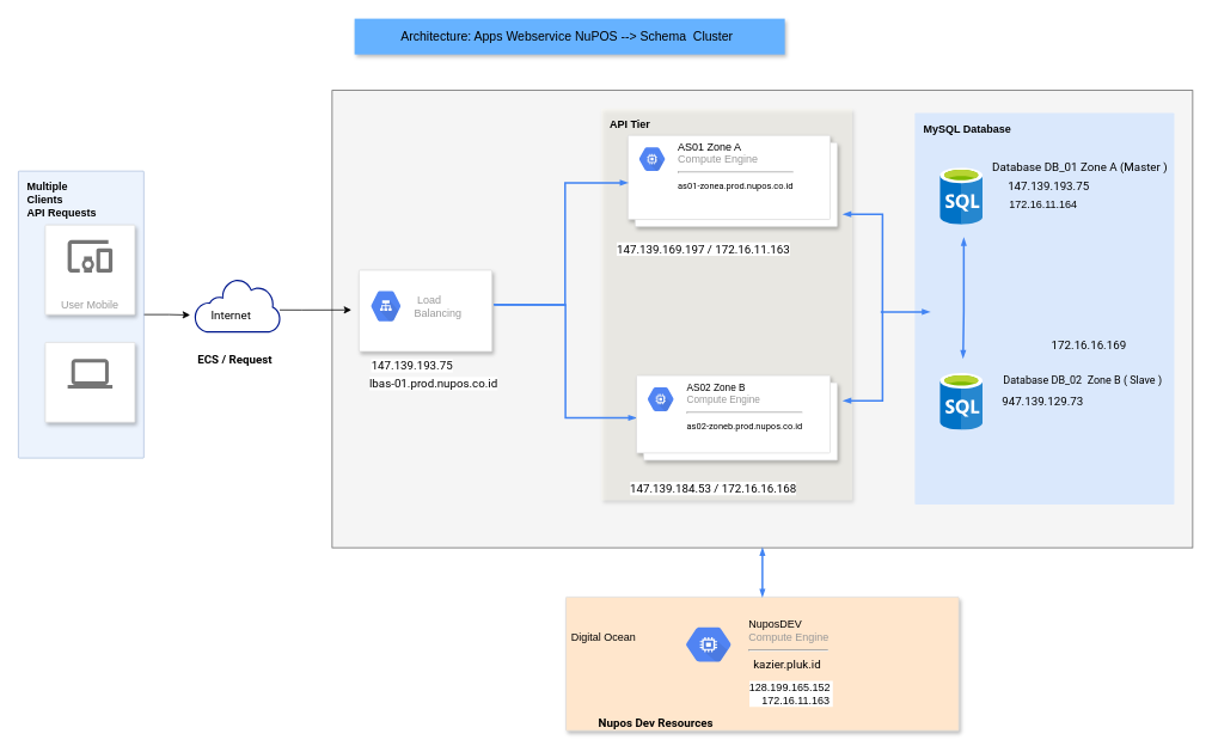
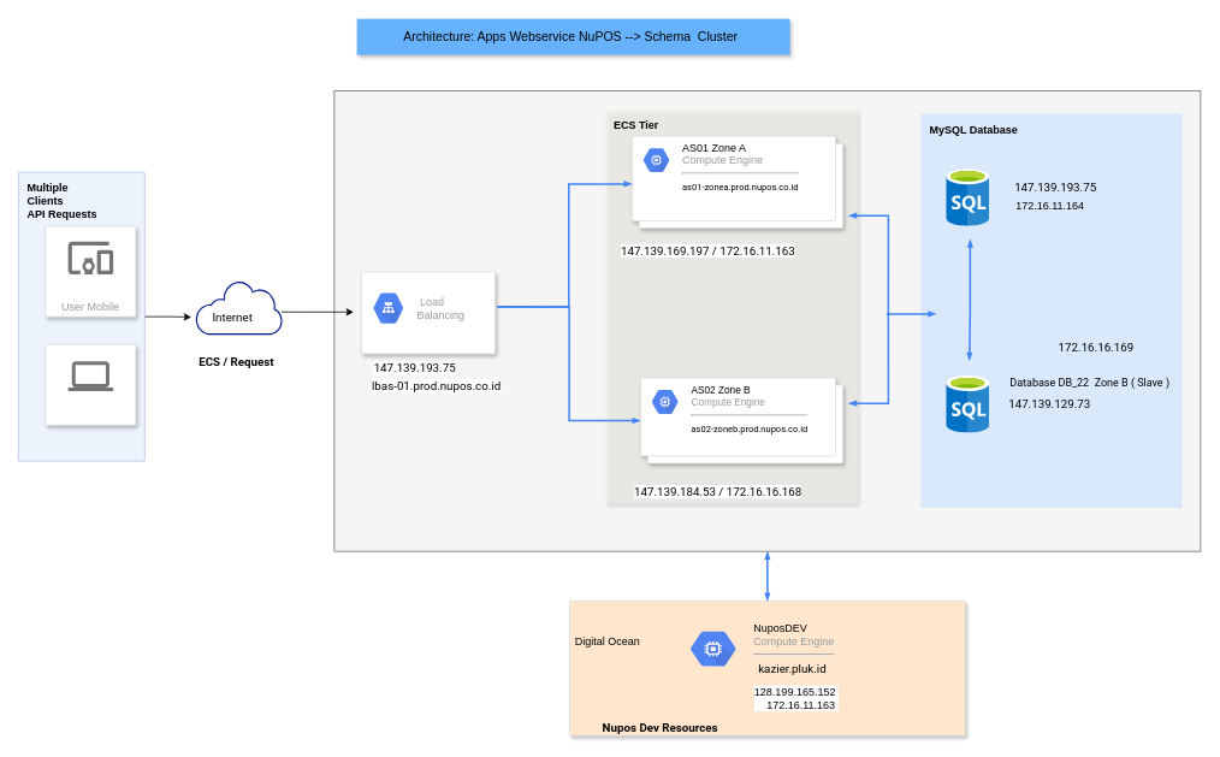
  <mxCell id="0" />
  <mxCell id="1" parent="0" />
  <mxCell id="2" style="edgeStyle=orthogonalEdgeStyle;rounded=0;orthogonalLoop=1;jettySize=auto;html=1;exitX=1;exitY=0.5;exitDx=0;exitDy=0;entryX=-0.045;entryY=0.675;entryDx=0;entryDy=0;entryPerimeter=0;fontSize=13;fontColor=#9E9E9E;" edge="1" parent="1" source="3" target="41"><mxGeometry relative="1" as="geometry" /></mxCell>
  <mxCell id="3" value="&lt;b&gt;Multiple&lt;br&gt;Clients&lt;br&gt;API Requests&lt;/b&gt;" style="rounded=1;absoluteArcSize=1;arcSize=2;html=1;strokeColor=#6c8ebf;shadow=0;dashed=0;fontSize=12;align=left;verticalAlign=top;spacing=10;spacingTop=-4;fillColor=#dae8fc;labelBackgroundColor=none;opacity=50;" vertex="1" parent="1"><mxGeometry x="20" y="190" width="140" height="320" as="geometry" /></mxCell>
  <mxCell id="4" value="" style="fillColor=#f5f5f5;strokeColor=#666666;shadow=0;fontSize=14;align=left;spacing=10;fontColor=#333333;9E9E9E;verticalAlign=top;spacingTop=-4;fontStyle=0;spacingLeft=40;html=1;" parent="1" vertex="1"><mxGeometry x="370" y="100" width="960" height="510" as="geometry" /></mxCell>
- <mxCell id="5" value="&lt;b&gt;API Tier&lt;/b&gt;" style="rounded=1;absoluteArcSize=1;arcSize=2;html=1;strokeColor=#36393d;shadow=1;dashed=0;strokeColor=none;fontSize=12;align=left;verticalAlign=top;spacing=10;spacingTop=-4;direction=south;fillColor=#f9f7ed;sketch=0;glass=0;opacity=50;strokeWidth=2;" vertex="1" parent="4"><mxGeometry x="300.28" y="20" width="279.72" height="437" as="geometry" /></mxCell>
+ <mxCell id="5" value="&lt;b&gt;ECS Tier&lt;/b&gt;" style="rounded=1;absoluteArcSize=1;arcSize=2;html=1;strokeColor=#36393d;shadow=1;dashed=0;strokeColor=none;fontSize=12;align=left;verticalAlign=top;spacing=10;spacingTop=-4;direction=south;fillColor=#f9f7ed;sketch=0;glass=0;opacity=50;strokeWidth=2;" vertex="1" parent="4"><mxGeometry x="300.28" y="20" width="279.72" height="437" as="geometry" /></mxCell>
  <mxCell id="6" value="&lt;b&gt;MySQL Database&lt;/b&gt;" style="rounded=1;absoluteArcSize=1;arcSize=2;html=1;strokeColor=#82b366;shadow=0;dashed=0;strokeColor=none;fontSize=12;align=left;verticalAlign=top;spacing=10;spacingTop=-4;fillColor=#dae8fc;direction=south;" parent="4" vertex="1"><mxGeometry x="650" y="25" width="289.48" height="437" as="geometry" /></mxCell>
  <mxCell id="7" value="" style="strokeColor=#dddddd;fillColor=#ffffff;shadow=1;strokeWidth=1;rounded=1;absoluteArcSize=1;arcSize=2;fontSize=10;fontColor=#9E9E9E;align=center;html=1;" parent="4" vertex="1"><mxGeometry x="30" y="200.44" width="148.29" height="90.68" as="geometry" /></mxCell>
  <mxCell id="8" value="&amp;nbsp;Load&lt;br&gt;Balancing" style="dashed=0;connectable=0;html=1;fillColor=#5184F3;strokeColor=none;shape=mxgraph.gcp2.hexIcon;prIcon=cloud_load_balancing;part=1;labelPosition=right;verticalLabelPosition=middle;align=left;verticalAlign=middle;spacingLeft=5;fontColor=#999999;fontSize=12;" parent="7" vertex="1"><mxGeometry y="0.5" width="50" height="49.5" relative="1" as="geometry"><mxPoint x="5" y="-30" as="offset" /></mxGeometry></mxCell>
  <mxCell id="9" value="&lt;span style=&quot;font-style: normal ; font-weight: normal ; letter-spacing: normal ; text-indent: 0px ; text-transform: none ; word-spacing: 0px ; text-decoration: none ; color: rgb(0 , 0 , 0) ; font-family: &amp;#34;roboto&amp;#34; , &amp;#34;robotodraft&amp;#34; , &amp;#34;helvetica&amp;#34; , &amp;#34;arial&amp;#34; , sans-serif ; font-size: 13px ; background-color: rgb(255 , 255 , 255) ; float: none ; display: inline&quot;&gt;147.139.169.197 / 172.16.11.163&lt;/span&gt;" style="text;html=1;resizable=0;autosize=1;align=center;verticalAlign=middle;points=[];rounded=0;shadow=1;" parent="4" vertex="1"><mxGeometry x="308.95" y="167.031" width="210" height="20" as="geometry" /></mxCell>
  <mxCell id="10" value="&lt;span style=&quot;font-style: normal ; font-weight: normal ; letter-spacing: normal ; text-indent: 0px ; text-transform: none ; word-spacing: 0px ; text-decoration: none ; color: rgb(0 , 0 , 0) ; font-family: &amp;#34;roboto&amp;#34; , &amp;#34;robotodraft&amp;#34; , &amp;#34;helvetica&amp;#34; , &amp;#34;arial&amp;#34; , sans-serif ; font-size: 13px ; background-color: rgb(255 , 255 , 255) ; float: none ; display: inline&quot;&gt;147.139.184.53 / 172.16.16.168&lt;/span&gt;" style="text;html=1;resizable=0;autosize=1;align=center;verticalAlign=middle;points=[];rounded=0;shadow=1;" parent="4" vertex="1"><mxGeometry x="324.511" y="434.269" width="200" height="20" as="geometry" /></mxCell>
  <mxCell id="11" value="&lt;span style=&quot;color: rgba(0 , 0 , 0 , 0) ; font-family: monospace ; font-size: 0px&quot;&gt;%3CmxGraphModel%3E%3Croot%3E%3CmxCell%20id%3D%220%22%2F%3E%3CmxCell%20id%3D%221%22%20parent%3D%220%22%2F%3E%3CmxCell%20id%3D%222%22%20value%3D%22172.16.11.164%22%20style%3D%22text%3Bhtml%3D1%3Bresizable%3D0%3Bautosize%3D1%3Balign%3Dcenter%3BverticalAlign%3Dmiddle%3Bpoints%3D%5B%5D%3BfillColor%3Dnone%3BstrokeColor%3Dnone%3Brounded%3D0%3B%22%20vertex%3D%221%22%20parent%3D%221%22%3E%3CmxGeometry%20x%3D%22850%22%20y%3D%22359.94%22%20width%3D%2290%22%20height%3D%2220%22%20as%3D%22geometry%22%2F%3E%3C%2FmxCell%3E%3C%2Froot%3E%3C%2FmxGraphModel%3E&lt;/span&gt;" style="text;html=1;resizable=0;autosize=1;align=center;verticalAlign=middle;points=[];fillColor=none;strokeColor=none;rounded=0;shadow=1;" parent="4" vertex="1"><mxGeometry x="802.62" y="200.437" width="20" height="20" as="geometry" /></mxCell>
  <mxCell id="12" value="&lt;span style=&quot;font-family: &amp;#34;roboto&amp;#34; , &amp;#34;robotodraft&amp;#34; , &amp;#34;helvetica&amp;#34; , &amp;#34;arial&amp;#34; , sans-serif ; font-size: 13px ; background-color: rgb(255 , 255 , 255)&quot;&gt;147.139.193.75&lt;/span&gt;" style="text;html=1;resizable=0;autosize=1;align=center;verticalAlign=middle;points=[];fillColor=none;strokeColor=none;rounded=0;shadow=1;" parent="4" vertex="1"><mxGeometry x="33.544" y="297.093" width="110" height="20" as="geometry" /></mxCell>
- <mxCell id="13" value="&lt;span style=&quot;font-family: roboto, robotodraft, helvetica, arial, sans-serif; font-size: 13px;&quot;&gt;947.139.129.73&amp;nbsp;&lt;/span&gt;" style="text;html=1;resizable=0;autosize=1;align=center;verticalAlign=middle;points=[];fillColor=none;strokeColor=none;rounded=0;labelBackgroundColor=none;" parent="4" vertex="1"><mxGeometry x="738.997" y="337.421" width="110" height="20" as="geometry" /></mxCell>
+ <mxCell id="13" value="&lt;span style=&quot;font-family: roboto, robotodraft, helvetica, arial, sans-serif; font-size: 13px;&quot;&gt;147.139.129.73&amp;nbsp;&lt;/span&gt;" style="text;html=1;resizable=0;autosize=1;align=center;verticalAlign=middle;points=[];fillColor=none;strokeColor=none;rounded=0;labelBackgroundColor=none;" parent="4" vertex="1"><mxGeometry x="738.997" y="337.421" width="110" height="20" as="geometry" /></mxCell>
  <mxCell id="14" value="" style="shape=mxgraph.gcp2.doubleRect;strokeColor=#dddddd;fillColor=#ffffff;shadow=1;strokeWidth=1;fontSize=10;fontColor=#9E9E9E;align=center;html=1;" parent="4" vertex="1"><mxGeometry x="329.958" y="50.11" width="233.52" height="101.805" as="geometry" /></mxCell>
  <mxCell id="15" value="&lt;font color=&quot;#000000&quot;&gt;&lt;span&gt;AS01 Zone A&lt;/span&gt;&lt;/font&gt;&lt;br&gt;Compute Engine&lt;hr&gt;&lt;span style=&quot;color: rgb(0 , 0 , 0) ; font-family: &amp;#34;roboto&amp;#34; , &amp;#34;robotodraft&amp;#34; , &amp;#34;helvetica&amp;#34; , &amp;#34;arial&amp;#34; , sans-serif ; font-size: 10px ; background-color: rgb(255 , 255 , 255)&quot;&gt;as01-zonea.prod.nupos.co.id&lt;/span&gt;" style="dashed=0;connectable=0;html=1;fillColor=#5184F3;strokeColor=none;shape=mxgraph.gcp2.hexIcon;prIcon=compute_engine;part=1;labelPosition=right;verticalLabelPosition=middle;align=left;verticalAlign=top;spacingLeft=5;fontColor=#999999;fontSize=12;spacingTop=-8;" parent="14" vertex="1"><mxGeometry width="44" height="39" relative="1" as="geometry"><mxPoint x="5" y="7" as="offset" /></mxGeometry></mxCell>
  <mxCell id="16" value="" style="aspect=fixed;html=1;points=[];align=center;image;fontSize=12;image=img/lib/mscae/SQL_Database_generic.svg;" vertex="1" parent="4"><mxGeometry x="678.261" y="86.7" width="48.11" height="63.3" as="geometry" /></mxCell>
  <mxCell id="17" value="172.16.11.164" style="text;html=1;resizable=0;autosize=1;align=center;verticalAlign=middle;points=[];fillColor=none;strokeColor=none;rounded=0;" parent="4" vertex="1"><mxGeometry x="748.313" y="118.398" width="90" height="20" as="geometry" /></mxCell>
  <mxCell id="18" value="" style="aspect=fixed;html=1;points=[];align=center;image;fontSize=12;image=img/lib/mscae/SQL_Database_generic.svg;" vertex="1" parent="4"><mxGeometry x="678.261" y="315.82" width="48.11" height="63.31" as="geometry" /></mxCell>
  <mxCell id="19" style="edgeStyle=orthogonalEdgeStyle;rounded=0;elbow=vertical;html=1;labelBackgroundColor=none;startFill=1;startSize=4;endArrow=blockThin;endFill=1;endSize=4;jettySize=auto;orthogonalLoop=1;strokeColor=#4284F3;strokeWidth=2;fontSize=12;fontColor=#000000;align=left;dashed=0;entryX=0;entryY=0.5;entryDx=0;entryDy=0;" edge="1" parent="4"><mxGeometry relative="1" as="geometry"><mxPoint x="180.632" y="239.114" as="sourcePoint" /><mxPoint x="330.145" y="103.002" as="targetPoint" /><Array as="points"><mxPoint x="259.902" y="239.41" /><mxPoint x="259.902" y="103.559" /></Array></mxGeometry></mxCell>
  <mxCell id="20" style="edgeStyle=orthogonalEdgeStyle;rounded=0;elbow=vertical;html=1;labelBackgroundColor=none;startFill=1;startSize=4;endArrow=blockThin;endFill=1;endSize=4;jettySize=auto;orthogonalLoop=1;strokeColor=#4284F3;strokeWidth=2;fontSize=12;fontColor=#000000;align=left;dashed=0;entryX=0;entryY=0.5;entryDx=0;entryDy=0;" edge="1" parent="4" target="28"><mxGeometry relative="1" as="geometry"><mxPoint x="180.116" y="238.813" as="sourcePoint" /><mxPoint x="250.36" y="295.084" as="targetPoint" /></mxGeometry></mxCell>
  <mxCell id="21" value="&lt;span style=&quot;font-family: roboto, robotodraft, helvetica, arial, sans-serif; font-size: 13px;&quot;&gt;172.16.16.169&lt;/span&gt;" style="text;html=1;resizable=0;autosize=1;align=center;verticalAlign=middle;points=[];fillColor=none;strokeColor=none;rounded=0;labelBackgroundColor=none;" vertex="1" parent="4"><mxGeometry x="793.608" y="274.122" width="100" height="20" as="geometry" /></mxCell>
- <mxCell id="22" value="&lt;font face=&quot;roboto, robotodraft, helvetica, arial, sans-serif&quot; style=&quot;font-size: 12px&quot;&gt;Database DB_02 &amp;nbsp;Zone B ( Slave )&lt;/font&gt;" style="text;html=1;resizable=0;autosize=1;align=center;verticalAlign=middle;points=[];fillColor=none;strokeColor=none;rounded=0;" vertex="1" parent="4"><mxGeometry x="736.841" y="312.822" width="200" height="20" as="geometry" /></mxCell>
+ <mxCell id="22" value="&lt;font face=&quot;roboto, robotodraft, helvetica, arial, sans-serif&quot; style=&quot;font-size: 12px&quot;&gt;Database DB_22 &amp;nbsp;Zone B ( Slave )&lt;/font&gt;" style="text;html=1;resizable=0;autosize=1;align=center;verticalAlign=middle;points=[];fillColor=none;strokeColor=none;rounded=0;" vertex="1" parent="4"><mxGeometry x="736.841" y="312.822" width="200" height="20" as="geometry" /></mxCell>
  <mxCell id="23" value="&lt;span style=&quot;color: rgb(0 , 0 , 0) ; font-family: &amp;#34;roboto&amp;#34; , &amp;#34;robotodraft&amp;#34; , &amp;#34;helvetica&amp;#34; , &amp;#34;arial&amp;#34; , sans-serif ; font-size: 13px ; font-style: normal ; font-weight: normal ; letter-spacing: normal ; text-align: center ; text-indent: 0px ; text-transform: none ; word-spacing: 0px ; background-color: rgb(255 , 255 , 255) ; text-decoration: none ; display: inline ; float: none&quot;&gt;lbas-01.prod.nupos.co.id&lt;/span&gt;" style="text;whiteSpace=wrap;html=1;" vertex="1" parent="4"><mxGeometry x="39.997" y="312.825" width="158.264" height="33.261" as="geometry" /></mxCell>
  <mxCell id="24" style="edgeStyle=elbowEdgeStyle;rounded=0;elbow=vertical;html=1;labelBackgroundColor=none;startFill=1;startSize=4;endArrow=blockThin;endFill=1;endSize=4;jettySize=auto;orthogonalLoop=1;strokeColor=#4284F3;strokeWidth=2;fontSize=12;fontColor=#000000;align=left;dashed=0;" edge="1" parent="4"><mxGeometry relative="1" as="geometry"><mxPoint x="611.915" y="247.013" as="sourcePoint" /><mxPoint x="667.043" y="247" as="targetPoint" /><Array as="points" /></mxGeometry></mxCell>
  <mxCell id="25" style="edgeStyle=elbowEdgeStyle;rounded=0;elbow=vertical;html=1;labelBackgroundColor=none;startArrow=blockThin;startFill=1;startSize=4;endArrow=blockThin;endFill=1;endSize=4;jettySize=auto;orthogonalLoop=1;strokeColor=#4284F3;strokeWidth=2;fontSize=12;fontColor=#000000;align=center;dashed=0;entryX=0.427;entryY=-0.044;entryDx=0;entryDy=0;entryPerimeter=0;" edge="1" parent="4"><mxGeometry relative="1" as="geometry"><mxPoint x="704.641" y="164.34" as="sourcePoint" /><mxPoint x="703.834" y="298.65" as="targetPoint" /><Array as="points"><mxPoint x="704.641" y="246.809" /></Array></mxGeometry></mxCell>
  <mxCell id="26" value="&lt;span style=&quot;font-family: roboto, robotodraft, helvetica, arial, sans-serif; font-size: 13px;&quot;&gt;147.139.193.75&lt;/span&gt;" style="text;html=1;resizable=0;autosize=1;align=center;verticalAlign=middle;points=[];fillColor=none;strokeColor=none;rounded=0;shadow=1;labelBackgroundColor=none;" vertex="1" parent="4"><mxGeometry x="743.998" y="96.696" width="110" height="20" as="geometry" /></mxCell>
- <mxCell id="27" value="&lt;div style=&quot;direction: ltr&quot;&gt;&lt;span style=&quot;font-family: &amp;#34;roboto&amp;#34; , &amp;#34;robotodraft&amp;#34; , &amp;#34;helvetica&amp;#34; , &amp;#34;arial&amp;#34; , sans-serif ; font-size: small&quot;&gt;Database DB_01 Zone A (Master )&lt;/span&gt;&lt;/div&gt;" style="text;html=1;resizable=0;autosize=1;align=center;verticalAlign=middle;points=[];fillColor=none;strokeColor=none;rounded=0;shadow=1;" vertex="1" parent="4"><mxGeometry x="728.526" y="74.994" width="210" height="20" as="geometry" /></mxCell>
  <mxCell id="28" value="" style="shape=mxgraph.gcp2.doubleRect;strokeColor=#dddddd;fillColor=#ffffff;shadow=1;strokeWidth=1;fontSize=10;fontColor=#9E9E9E;align=center;html=1;" parent="4" vertex="1"><mxGeometry x="339.506" y="317.914" width="223.972" height="94.426" as="geometry" /></mxCell>
  <mxCell id="29" value="&lt;font style=&quot;font-size: 11px&quot;&gt;&lt;font color=&quot;#000000&quot;&gt;AS02 Zone B&lt;/font&gt;&lt;br&gt;Compute Engine&lt;/font&gt;&lt;hr&gt;&lt;span style=&quot;color: rgb(0 , 0 , 0) ; font-family: &amp;#34;roboto&amp;#34; , &amp;#34;robotodraft&amp;#34; , &amp;#34;helvetica&amp;#34; , &amp;#34;arial&amp;#34; , sans-serif ; background-color: rgb(255 , 255 , 255)&quot;&gt;&lt;font style=&quot;font-size: 10px&quot;&gt;as02-zoneb.prod.nupos.co.id&lt;/font&gt;&lt;/span&gt;" style="dashed=0;connectable=0;html=1;fillColor=#5184F3;strokeColor=none;shape=mxgraph.gcp2.hexIcon;prIcon=compute_engine;part=1;labelPosition=right;verticalLabelPosition=middle;align=left;verticalAlign=top;spacingLeft=5;fontColor=#999999;fontSize=12;spacingTop=-8;" parent="28" vertex="1"><mxGeometry width="44" height="39" relative="1" as="geometry"><mxPoint x="5" y="7" as="offset" /></mxGeometry></mxCell>
  <mxCell id="30" value="" style="shape=image;verticalLabelPosition=bottom;labelBackgroundColor=#ffffff;verticalAlign=top;aspect=fixed;imageAspect=0;image=https://upload.wikimedia.org/wikipedia/commons/4/40/Alibaba-cloud-logo-grey-2-01.png;" parent="4" vertex="1"><mxGeometry x="7.847" y="10.851" width="194.16" height="28" as="geometry" /></mxCell>
  <mxCell id="31" style="edgeStyle=orthogonalEdgeStyle;rounded=0;orthogonalLoop=1;jettySize=auto;html=1;" edge="1" parent="4"><mxGeometry relative="1" as="geometry"><mxPoint x="21.54" y="244.87" as="targetPoint" /><mxPoint x="-58.46" y="244.87" as="sourcePoint" /><Array as="points"><mxPoint x="-33.46" y="244.87" /></Array></mxGeometry></mxCell>
  <mxCell id="32" style="edgeStyle=orthogonalEdgeStyle;rounded=0;elbow=vertical;html=1;labelBackgroundColor=none;startFill=1;startSize=4;endArrow=blockThin;endFill=1;endSize=4;jettySize=auto;orthogonalLoop=1;strokeColor=#4284F3;strokeWidth=2;fontSize=12;fontColor=#000000;align=left;dashed=0;" edge="1" parent="4"><mxGeometry relative="1" as="geometry"><Array as="points"><mxPoint x="613.95" y="138.4" /></Array><mxPoint x="613.95" y="248.4" as="sourcePoint" /><mxPoint x="570" y="138" as="targetPoint" /></mxGeometry></mxCell>
  <mxCell id="33" style="edgeStyle=orthogonalEdgeStyle;rounded=0;elbow=vertical;html=1;labelBackgroundColor=none;startFill=1;startSize=4;endArrow=blockThin;endFill=1;endSize=4;jettySize=auto;orthogonalLoop=1;strokeColor=#4284F3;strokeWidth=2;fontSize=12;fontColor=#000000;align=left;dashed=0;" edge="1" parent="4"><mxGeometry relative="1" as="geometry"><Array as="points"><mxPoint x="613.95" y="346.09" /></Array><mxPoint x="613.95" y="246.09" as="sourcePoint" /><mxPoint x="570" y="346" as="targetPoint" /></mxGeometry></mxCell>
  <mxCell id="34" value="&lt;font color=&quot;#000000&quot;&gt;Architecture: Apps Webservice NuPOS --&amp;gt; Schema &amp;nbsp;Cluster&lt;/font&gt;" style="strokeColor=none;shadow=1;gradientColor=none;fontSize=14;align=left;spacingLeft=50;fontColor=#ffffff;html=1;fillColor=#66B2FF;" parent="1" vertex="1"><mxGeometry x="395" y="20" width="480" height="40" as="geometry" /></mxCell>
  <mxCell id="35" value="&lt;span style=&quot;color: rgb(0 , 0 , 0) ; font-family: &amp;#34;roboto&amp;#34; , &amp;#34;robotodraft&amp;#34; , &amp;#34;helvetica&amp;#34; , &amp;#34;arial&amp;#34; , sans-serif ; font-size: 13px&quot;&gt;&amp;nbsp; &amp;nbsp; &amp;nbsp; &amp;nbsp; &amp;nbsp; &amp;nbsp; &amp;nbsp; &amp;nbsp; &amp;nbsp;kazier.pluk.id&lt;/span&gt;" style="strokeColor=#dddddd;shadow=1;strokeWidth=1;rounded=1;absoluteArcSize=1;arcSize=2;fontSize=10;fontColor=#9E9E9E;align=center;html=1;fillColor=#FFE6CC;" parent="1" vertex="1"><mxGeometry x="630.87" y="665" width="438.25" height="149" as="geometry" /></mxCell>
  <mxCell id="36" value="&lt;font color=&quot;#000000&quot;&gt;&lt;span&gt;NuposDEV &amp;nbsp;&lt;/span&gt;&lt;/font&gt;&lt;br&gt;Compute Engine&lt;hr&gt;" style="dashed=0;connectable=0;html=1;fillColor=#5184F3;strokeColor=none;shape=mxgraph.gcp2.hexIcon;prIcon=compute_engine;part=1;labelPosition=right;verticalLabelPosition=middle;align=left;verticalAlign=top;spacingLeft=5;fontColor=#999999;fontSize=12;spacingTop=-8;" parent="35" vertex="1"><mxGeometry x="120.897" y="24.833" width="76.316" height="56.446" as="geometry" /></mxCell>
  <mxCell id="37" value="&lt;div&gt;128.199.165.152&amp;nbsp;&lt;/div&gt;&lt;div&gt;&amp;nbsp; &amp;nbsp; 172.16.11.163&amp;nbsp;&lt;/div&gt;" style="text;html=1;resizable=0;autosize=1;align=center;verticalAlign=middle;points=[];fillColor=none;strokeColor=none;rounded=0;labelBackgroundColor=#FFFFFF;" parent="35" vertex="1"><mxGeometry x="196.45" y="93.127" width="110" height="30" as="geometry" /></mxCell>
  <mxCell id="38" value="Digital Ocean" style="shape=image;verticalLabelPosition=bottom;labelBackgroundColor=none;verticalAlign=top;aspect=fixed;imageAspect=0;image=https://iconape.com/wp-content/png_logo_vector/digitalocean-icon.png;" parent="35" vertex="1"><mxGeometry x="26.561" width="31.117" height="31.117" as="geometry" /></mxCell>
  <mxCell id="39" value="&lt;font face=&quot;roboto, robotodraft, helvetica, arial, sans-serif&quot; size=&quot;2&quot;&gt;Nupos Dev Resources&lt;/font&gt;" style="text;html=1;resizable=0;autosize=1;align=center;verticalAlign=middle;points=[];fillColor=none;strokeColor=none;rounded=0;shadow=1;fontStyle=1" vertex="1" parent="35"><mxGeometry x="24.865" y="130.375" width="150" height="20" as="geometry" /></mxCell>
  <mxCell id="40" style="edgeStyle=elbowEdgeStyle;rounded=0;elbow=vertical;html=1;labelBackgroundColor=none;startArrow=blockThin;startFill=1;startSize=4;endArrow=blockThin;endFill=1;endSize=4;jettySize=auto;orthogonalLoop=1;strokeColor=#4284F3;strokeWidth=2;fontSize=12;fontColor=#000000;align=center;dashed=0;entryX=0.5;entryY=1;entryDx=0;entryDy=0;exitX=0.5;exitY=0;exitDx=0;exitDy=0;" parent="1" source="35" target="4" edge="1"><mxGeometry relative="1" as="geometry"><mxPoint x="720" y="619" as="sourcePoint" /><mxPoint x="437.56" y="619.302" as="targetPoint" /></mxGeometry></mxCell>
  <mxCell id="41" value="" style="aspect=fixed;pointerEvents=1;shadow=0;dashed=0;html=1;strokeColor=none;labelPosition=center;verticalLabelPosition=bottom;verticalAlign=top;align=center;fillColor=#00188D;shape=mxgraph.mscae.enterprise.internet_hollow" vertex="1" parent="1"><mxGeometry x="216" y="310.15" width="96.54" height="59.85" as="geometry" /></mxCell>
  <mxCell id="42" value="&lt;span style=&quot;font-family: &amp;#34;roboto&amp;#34; , &amp;#34;robotodraft&amp;#34; , &amp;#34;helvetica&amp;#34; , &amp;#34;arial&amp;#34; , sans-serif ; font-size: 13px ; background-color: rgb(255 , 255 , 255)&quot;&gt;Internet&lt;/span&gt;" style="text;html=1;resizable=0;autosize=1;align=center;verticalAlign=middle;points=[];fillColor=none;strokeColor=none;rounded=0;shadow=1;" vertex="1" parent="1"><mxGeometry x="227.462" y="340" width="60" height="20" as="geometry" /></mxCell>
  <mxCell id="43" value="&lt;span style=&quot;font-family: &amp;quot;roboto&amp;quot; , &amp;quot;robotodraft&amp;quot; , &amp;quot;helvetica&amp;quot; , &amp;quot;arial&amp;quot; , sans-serif ; font-size: 13px ; background-color: rgb(255 , 255 , 255)&quot;&gt;ECS / Request&amp;nbsp;&lt;/span&gt;" style="text;html=1;resizable=0;autosize=1;align=center;verticalAlign=middle;points=[];fillColor=none;strokeColor=none;rounded=0;shadow=1;fontStyle=1;fontSize=13;" vertex="1" parent="1"><mxGeometry x="208.27" y="390" width="110" height="20" as="geometry" /></mxCell>
  <mxCell id="44" value="User Mobile" style="strokeColor=#dddddd;fillColor=#ffffff;shadow=1;strokeWidth=1;rounded=1;absoluteArcSize=1;arcSize=2;labelPosition=center;verticalLabelPosition=middle;align=center;verticalAlign=bottom;spacingLeft=0;fontColor=#999999;fontSize=12;whiteSpace=wrap;spacingBottom=2;html=1;" parent="1" vertex="1"><mxGeometry y="250" width="100" height="100" as="geometry" x="50" /></mxCell>
  <mxCell id="45" value="" style="dashed=0;connectable=0;html=1;fillColor=#757575;strokeColor=none;shape=mxgraph.gcp2.mobile_devices;part=1;" parent="44" vertex="1"><mxGeometry x="0.5" width="50" height="36.5" relative="1" as="geometry"><mxPoint x="-25" y="16.75" as="offset" /></mxGeometry></mxCell>
  <mxCell id="46" value="" style="strokeColor=#dddddd;fillColor=#ffffff;shadow=1;strokeWidth=1;rounded=1;absoluteArcSize=1;arcSize=2;labelPosition=center;verticalLabelPosition=middle;align=center;verticalAlign=bottom;spacingLeft=0;fontColor=#999999;fontSize=12;whiteSpace=wrap;spacingBottom=2;html=1;" vertex="1" parent="1"><mxGeometry y="381" width="100" height="89" as="geometry" x="50" /></mxCell>
  <mxCell id="47" value="" style="dashed=0;connectable=0;html=1;fillColor=#757575;strokeColor=none;shape=mxgraph.gcp2.laptop;part=1;" vertex="1" parent="46"><mxGeometry x="0.5" width="50" height="33" relative="1" as="geometry"><mxPoint x="-25" y="18.5" as="offset" /></mxGeometry></mxCell>
